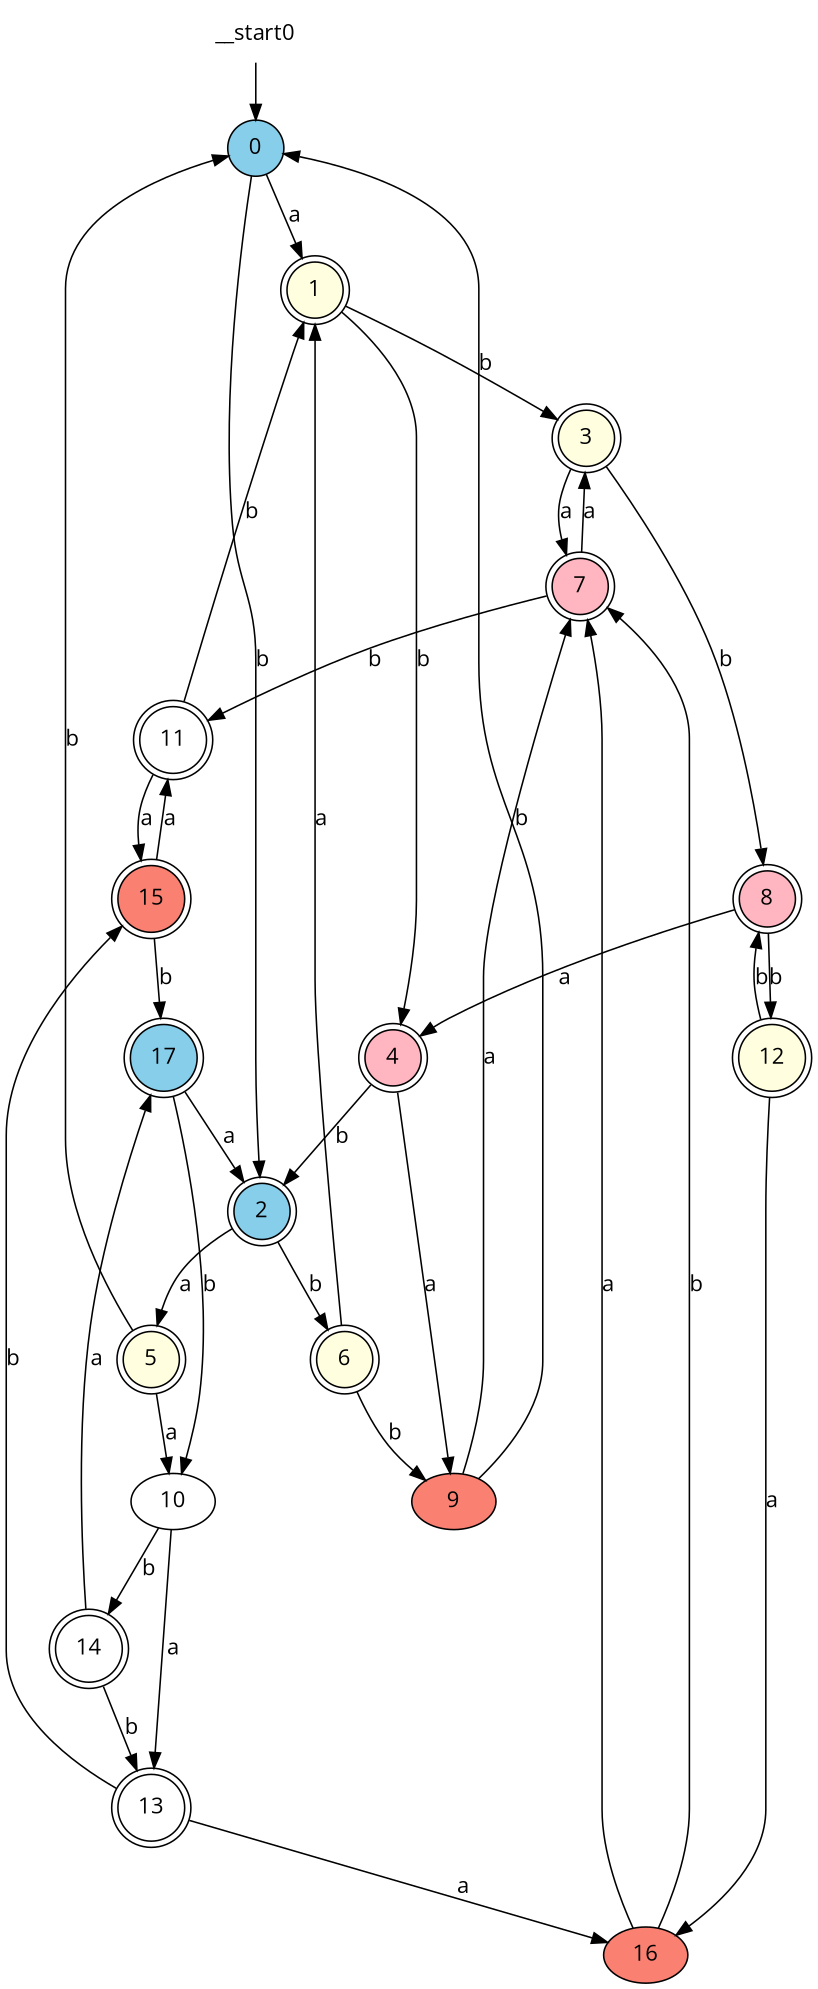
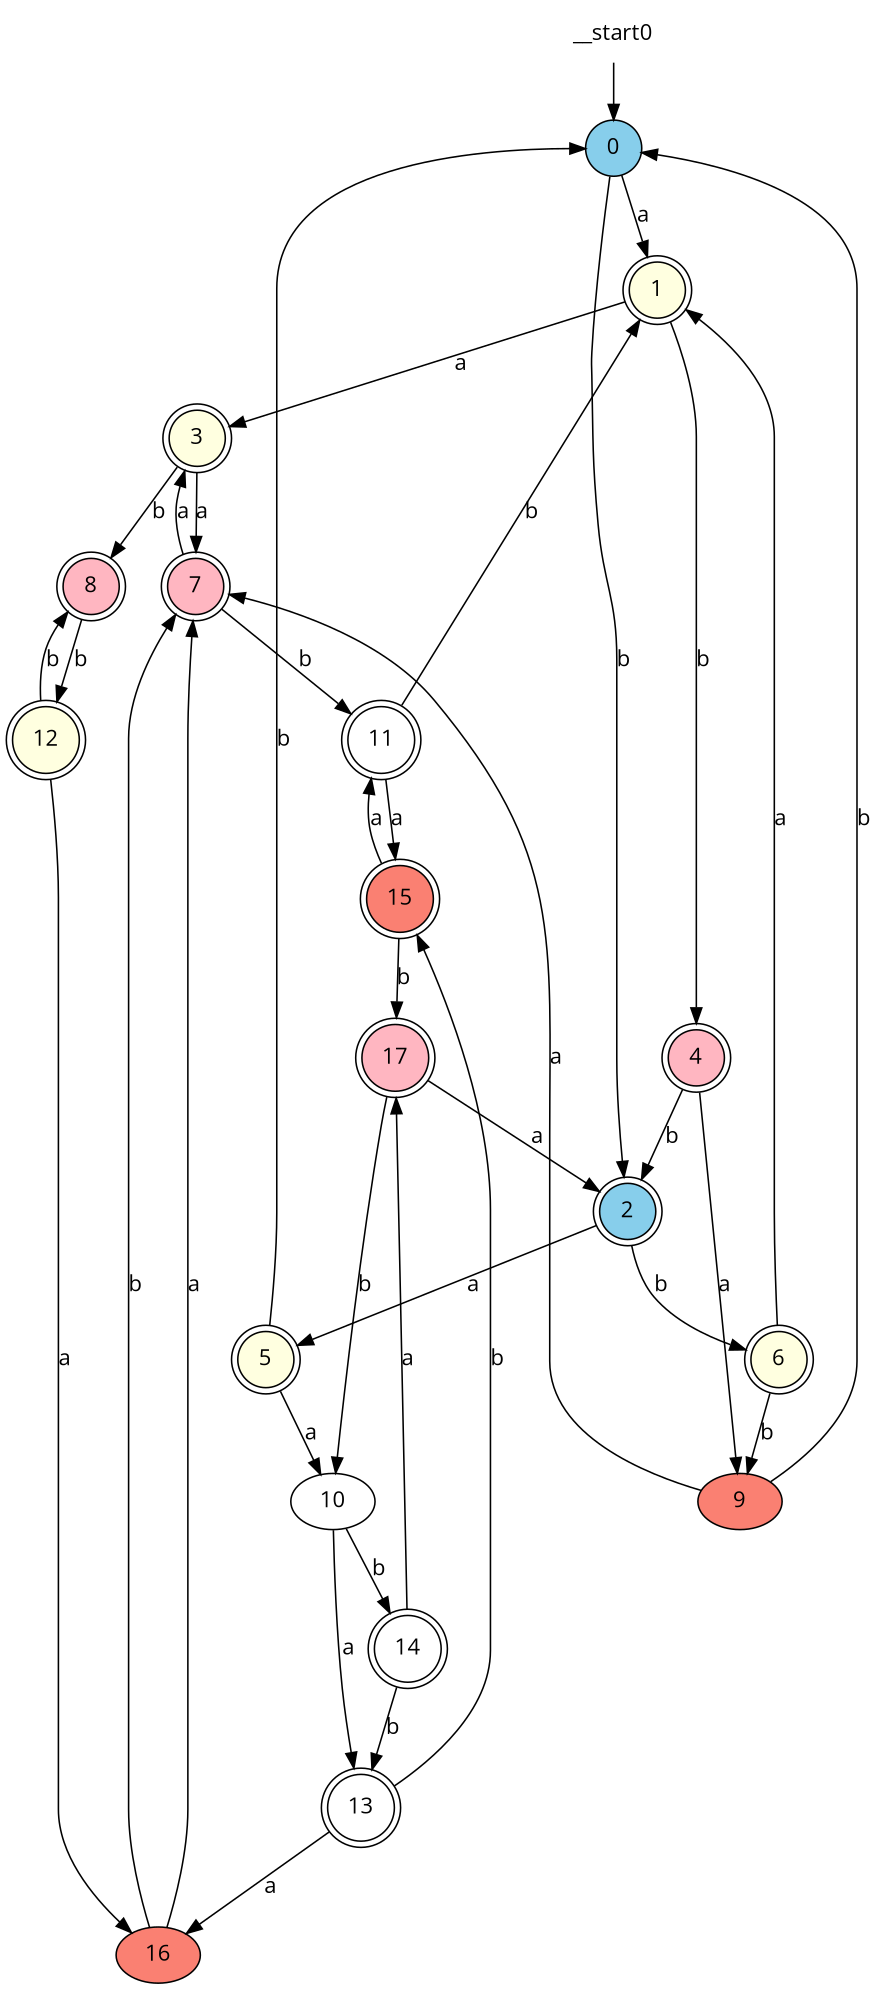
  digraph {
    fontname="Open Sans"
    node [fillcolor=white fontname="Open Sans" shape=doublecircle style=filled]
    edge [fontname="Open Sans"]
    __start0 [shape=none]
    0 [fillcolor=skyblue shape=circle]
    1 [fillcolor=lightyellow]
    2 [fillcolor=skyblue]
    3 [fillcolor=lightyellow]
    4 [fillcolor=lightpink]
    5 [fillcolor=lightyellow]
    6 [fillcolor=lightyellow]
    7 [fillcolor=lightpink]
    8 [fillcolor=lightpink]
    9 [fillcolor=salmon shape=ellipse]
    10 [shape=""]
    11
    12 [fillcolor=lightyellow]
    13
    14
    15 [fillcolor=salmon]
    16 [fillcolor=salmon shape=""]
-   17 [fillcolor=skyblue]
+   17 [fillcolor=lightpink]
    __start0 -> 0
    0 -> 1 [label=a]
    0 -> 2 [label=b]
-   1 -> 3 [label=b]
+   1 -> 3 [label=a]
    1 -> 4 [label=b]
    2 -> 5 [label=a]
    2 -> 6 [label=b]
    3 -> 7 [label=a]
    3 -> 8 [label=b]
    4 -> 2 [label=b]
    4 -> 9 [label=a]
    5 -> 0 [label=b]
    5 -> 10 [label=a]
    6 -> 1 [label=a]
    6 -> 9 [label=b]
    7 -> 3 [label=a]
    7 -> 11 [label=b]
-   8 -> 4 [label=a]
    8 -> 12 [label=b]
    9 -> 0 [label=b]
    9 -> 7 [label=a]
    10 -> 13 [label=a]
    10 -> 14 [label=b]
    11 -> 1 [label=b]
    11 -> 15 [label=a]
    12 -> 8 [label=b]
    12 -> 16 [label=a]
    13 -> 15 [label=b]
    13 -> 16 [label=a]
    14 -> 13 [label=b]
    14 -> 17 [label=a]
    15 -> 11 [label=a]
    15 -> 17 [label=b]
    16 -> 7 [label=a]
    16 -> 7 [label=b]
    17 -> 2 [label=a]
    17 -> 10 [label=b]
  }
